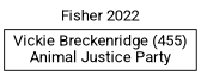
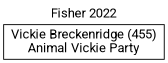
  digraph {
    label="Fisher 2022"
    labelloc=t
    mclimit=10
    fontname=Roboto
-   n1 [label="Vickie Breckenridge (455)\nAnimal Justice Party" shape=box fontname=Roboto]
+   n1 [label="Vickie Breckenridge (455)\nAnimal Vickie Party" shape=box fontname=Roboto]
  }
